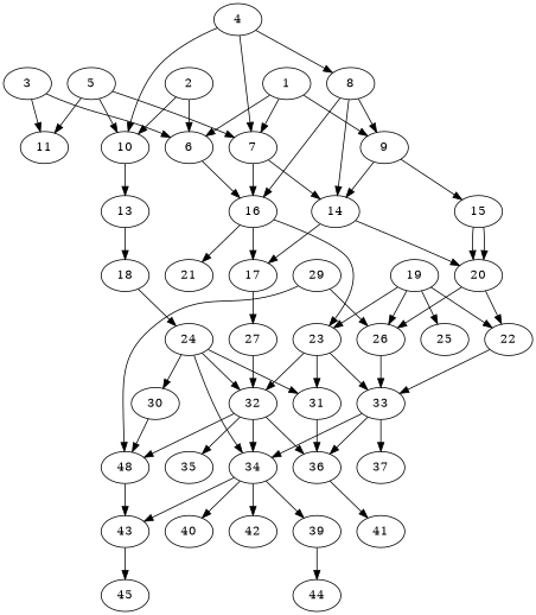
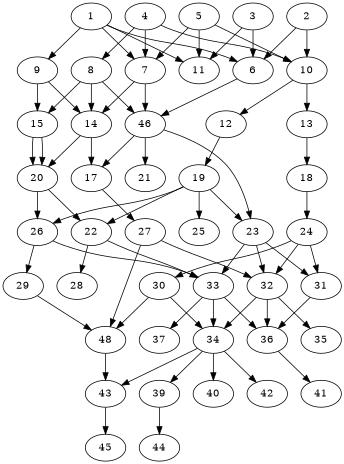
  digraph {
    node [alpha=0.05]
    1 [alpha=0.03 expect_size=32092160]
    6 [alpha=0.02 expect_size=44958720]
    7 [alpha=0.12 expect_size=23158784]
    9 [alpha=0.02 expect_size=15088640]
    11 [alpha=0.11 expect_size=49074176]
-   16 [alpha=0.15 expect_size=5697536]
+   16 [alpha=0.15 expect_size=5697536 label=46]
    14 [alpha=0.12 expect_size=45730816]
    15 [alpha=0.19 expect_size=23847936]
    17 [alpha=0.07 expect_size=10537984]
    21 [alpha=0.08 expect_size=16396288]
    23 [alpha=0.17 expect_size=11555840]
    20 [alpha=0.04 expect_size=6454272]
    2 [alpha=0.08 expect_size=25624576]
    10 [alpha=0.04 expect_size=8219648]
+   12 [alpha=0.07 expect_size=9690112]
    13 [alpha=0.10 expect_size=27634688]
    19 [alpha=0.11 expect_size=49755136]
    18 [expect_size=38889472]
    3 [alpha=0.08 expect_size=9500672]
    4 [alpha=0.11 expect_size=25922560]
    8 [expect_size=48163840]
    5 [alpha=0.12 expect_size=28742656]
    22 [alpha=0.02 expect_size=42493952]
    25 [alpha=0.14 expect_size=16247808]
    26 [expect_size=14390272]
    27 [alpha=0.03 expect_size=49636352]
    24 [alpha=0.01 expect_size=35172352]
+   28 [alpha=0.20 expect_size=18234368]
    33 [alpha=0.17 expect_size=40910848]
    32 [expect_size=36812800]
    31 [alpha=0.03 expect_size=16809984]
    29 [alpha=0.00 expect_size=29841408]
    30 [alpha=0.02 expect_size=7707648]
    34 [alpha=0.06 expect_size=33361920]
    36 [alpha=0.19 expect_size=21681152]
    n36 [alpha=0.12 expect_size=41273344 label=48]
    35 [alpha=0.02 expect_size=34847744]
    37 [alpha=0.19 expect_size=33580032]
    43 [expect_size=16227328]
    39 [expect_size=40498176]
    40 [alpha=0.18 expect_size=41099264]
    42 [alpha=0.09 expect_size=52009984]
    41 [alpha=0.15 expect_size=46054400]
    45 [alpha=0.07 expect_size=21485568]
    44 [alpha=0.14 expect_size=8285184]
    1 -> 6
    1 -> 7
    1 -> 9
+   1 -> 11
    6 -> 16
    7 -> 16
    7 -> 14
    9 -> 14
    9 -> 15
    16 -> 17
    16 -> 21
    16 -> 23
    14 -> 17
    14 -> 20
    15 -> 20
    15 -> 20
    17 -> 27
    23 -> 33
    23 -> 32
    23 -> 31
    20 -> 22
    20 -> 26
    2 -> 6
    2 -> 10
+   10 -> 12
    10 -> 13
+   12 -> 19
    13 -> 18
    19 -> 23
    19 -> 22
    19 -> 25
    19 -> 26
    18 -> 24
    3 -> 6
    3 -> 11
    4 -> 7
    4 -> 10
    4 -> 8
    8 -> 16
    8 -> 14
-   8 -> 9
+   8 -> 15
    5 -> 7
    5 -> 11
    5 -> 10
+   22 -> 28
    22 -> 33
    26 -> 33
-   29 -> 26
+   26 -> 29
    27 -> 32
    24 -> 32
    24 -> 31
    24 -> 30
    33 -> 34
    33 -> 36
    33 -> 37
    32 -> 34
    32 -> 36
-   32 -> n36
+   27 -> n36
    32 -> 35
    31 -> 36
    29 -> n36
-   24 -> 34
+   30 -> 34
    30 -> n36
    34 -> 43
    34 -> 39
    34 -> 40
    34 -> 42
    36 -> 41
    n36 -> 43
    43 -> 45
    39 -> 44
  }
